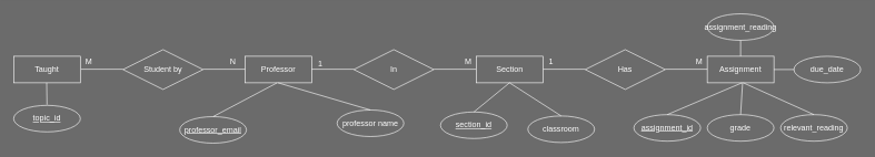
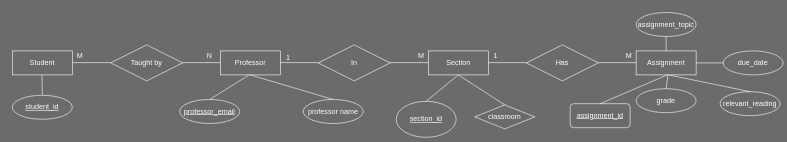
  <mxCell id="0" />
  <mxCell id="1" parent="0" />
- <mxCell id="2" value="grade" style="ellipse;whiteSpace=wrap;html=1;align=center;strokeColor=#FFFFFF;fillColor=none;fontColor=#FFFFFF;" parent="1" vertex="1"><mxGeometry x="1060" y="172" width="100" height="40" as="geometry" /></mxCell>
- <mxCell id="3" value="topic_id" style="ellipse;whiteSpace=wrap;html=1;align=center;fontStyle=4;strokeColor=#FFFFFF;fillColor=none;fontColor=#FFFFFF;" parent="1" vertex="1"><mxGeometry x="20" y="158" width="100" height="40" as="geometry" /></mxCell>
- <mxCell id="4" value="Taught" style="whiteSpace=wrap;html=1;align=center;strokeColor=#FFFFFF;fillColor=none;fontColor=#FFFFFF;" parent="1" vertex="1"><mxGeometry x="20" y="84" width="100" height="40" as="geometry" /></mxCell>
+ <mxCell id="2" value="grade" style="ellipse;whiteSpace=wrap;html=1;align=center;strokeColor=#FFFFFF;fillColor=none;fontColor=#FFFFFF;" parent="1" vertex="1"><mxGeometry x="1060" y="147" width="100" height="40" as="geometry" /></mxCell>
+ <mxCell id="3" value="student_id" style="ellipse;whiteSpace=wrap;html=1;align=center;fontStyle=4;strokeColor=#FFFFFF;fillColor=none;fontColor=#FFFFFF;" parent="1" vertex="1"><mxGeometry x="20" y="158" width="100" height="40" as="geometry" /></mxCell>
+ <mxCell id="4" value="Student" style="whiteSpace=wrap;html=1;align=center;strokeColor=#FFFFFF;fillColor=none;fontColor=#FFFFFF;" parent="1" vertex="1"><mxGeometry x="20" y="84" width="100" height="40" as="geometry" /></mxCell>
  <mxCell id="5" value="In" style="shape=rhombus;perimeter=rhombusPerimeter;whiteSpace=wrap;html=1;align=center;strokeColor=#FFFFFF;fillColor=none;fontColor=#FFFFFF;" parent="1" vertex="1"><mxGeometry x="530" y="74" width="120" height="60" as="geometry" /></mxCell>
  <mxCell id="6" value="Professor" style="whiteSpace=wrap;html=1;align=center;strokeColor=#FFFFFF;fillColor=none;fontColor=#FFFFFF;" vertex="1" parent="1"><mxGeometry x="367" y="84" width="100" height="40" as="geometry" /></mxCell>
- <mxCell id="7" value="assignment_id" style="ellipse;whiteSpace=wrap;html=1;align=center;fontStyle=4;strokeColor=#FFFFFF;fillColor=none;fontColor=#FFFFFF;" vertex="1" parent="1"><mxGeometry x="950" y="172" width="100" height="40" as="geometry" /></mxCell>
+ <mxCell id="7" value="assignment_id" style="whiteSpace=wrap;html=1;align=center;fontStyle=4;strokeColor=#FFFFFF;fillColor=none;fontColor=#FFFFFF;rounded=1;" vertex="1" parent="1"><mxGeometry x="950" y="172" width="100" height="40" as="geometry" /></mxCell>
  <mxCell id="8" value="Assignment" style="whiteSpace=wrap;html=1;align=center;strokeColor=#FFFFFF;fillColor=none;fontColor=#FFFFFF;" vertex="1" parent="1"><mxGeometry x="1060" y="84" width="100" height="40" as="geometry" /></mxCell>
  <mxCell id="9" value="Section" style="whiteSpace=wrap;html=1;align=center;strokeColor=#FFFFFF;fillColor=none;fontColor=#FFFFFF;" vertex="1" parent="1"><mxGeometry x="714" y="84" width="100" height="40" as="geometry" /></mxCell>
- <mxCell id="10" value="Student by" style="shape=rhombus;perimeter=rhombusPerimeter;whiteSpace=wrap;html=1;align=center;strokeColor=#FFFFFF;fillColor=none;fontColor=#FFFFFF;" vertex="1" parent="1"><mxGeometry x="184" y="74" width="120" height="60" as="geometry" /></mxCell>
+ <mxCell id="10" value="Taught by" style="shape=rhombus;perimeter=rhombusPerimeter;whiteSpace=wrap;html=1;align=center;strokeColor=#FFFFFF;fillColor=none;fontColor=#FFFFFF;" vertex="1" parent="1"><mxGeometry x="184" y="74" width="120" height="60" as="geometry" /></mxCell>
  <mxCell id="11" value="Has" style="shape=rhombus;perimeter=rhombusPerimeter;whiteSpace=wrap;html=1;align=center;strokeColor=#FFFFFF;fillColor=none;fontColor=#FFFFFF;" vertex="1" parent="1"><mxGeometry x="877" y="74" width="120" height="60" as="geometry" /></mxCell>
- <mxCell id="12" value="classroom" style="ellipse;whiteSpace=wrap;html=1;align=center;strokeColor=#FFFFFF;fillColor=none;fontColor=#FFFFFF;" vertex="1" parent="1"><mxGeometry x="791" y="174" width="100" height="40" as="geometry" /></mxCell>
- <mxCell id="13" value="&lt;u&gt;professor_email&lt;/u&gt;" style="ellipse;whiteSpace=wrap;html=1;align=center;strokeColor=#FFFFFF;fillColor=none;fontColor=#FFFFFF;" vertex="1" parent="1"><mxGeometry x="269" y="175" width="100" height="40" as="geometry" /></mxCell>
- <mxCell id="14" value="relevant_reading" style="ellipse;whiteSpace=wrap;html=1;align=center;strokeColor=#FFFFFF;fillColor=none;fontColor=#FFFFFF;" vertex="1" parent="1"><mxGeometry x="1170" y="172" width="100" height="40" as="geometry" /></mxCell>
+ <mxCell id="12" value="classroom" style="rhombus;whiteSpace=wrap;html=1;align=center;strokeColor=#FFFFFF;fillColor=none;fontColor=#FFFFFF;" vertex="1" parent="1"><mxGeometry x="791" y="174" width="100" height="40" as="geometry" /></mxCell>
+ <mxCell id="13" value="&lt;u&gt;professor_email&lt;/u&gt;" style="ellipse;whiteSpace=wrap;html=1;align=center;strokeColor=#FFFFFF;fillColor=none;fontColor=#FFFFFF;" vertex="1" parent="1"><mxGeometry x="299" y="165" width="100" height="40" as="geometry" /></mxCell>
+ <mxCell id="14" value="relevant_reading" style="ellipse;whiteSpace=wrap;html=1;align=center;strokeColor=#FFFFFF;fillColor=none;fontColor=#FFFFFF;" vertex="1" parent="1"><mxGeometry x="1200" y="152" width="100" height="40" as="geometry" /></mxCell>
  <mxCell id="15" value="" style="endArrow=none;html=1;rounded=0;labelBackgroundColor=default;fontColor=default;strokeColor=#FFFFFF;" edge="1" parent="1"><mxGeometry width="50" height="50" relative="1" as="geometry"><mxPoint x="304" y="103.5" as="sourcePoint" /><mxPoint x="367" y="103.5" as="targetPoint" /></mxGeometry></mxCell>
  <mxCell id="16" value="" style="endArrow=none;html=1;rounded=0;labelBackgroundColor=default;fontColor=default;strokeColor=#FFFFFF;" edge="1" parent="1"><mxGeometry width="50" height="50" relative="1" as="geometry"><mxPoint x="467" y="103.5" as="sourcePoint" /><mxPoint x="530" y="103.5" as="targetPoint" /></mxGeometry></mxCell>
  <mxCell id="17" value="" style="endArrow=none;html=1;rounded=0;labelBackgroundColor=default;fontColor=default;strokeColor=#FFFFFF;" edge="1" parent="1"><mxGeometry width="50" height="50" relative="1" as="geometry"><mxPoint x="650" y="103.5" as="sourcePoint" /><mxPoint x="713" y="103.5" as="targetPoint" /></mxGeometry></mxCell>
  <mxCell id="18" value="" style="endArrow=none;html=1;rounded=0;labelBackgroundColor=default;fontColor=default;strokeColor=#FFFFFF;" edge="1" parent="1"><mxGeometry width="50" height="50" relative="1" as="geometry"><mxPoint x="814" y="103.5" as="sourcePoint" /><mxPoint x="877" y="103.5" as="targetPoint" /></mxGeometry></mxCell>
  <mxCell id="19" value="" style="endArrow=none;html=1;rounded=0;labelBackgroundColor=default;fontColor=default;strokeColor=#FFFFFF;" edge="1" parent="1"><mxGeometry width="50" height="50" relative="1" as="geometry"><mxPoint x="997" y="103.5" as="sourcePoint" /><mxPoint x="1060" y="103.5" as="targetPoint" /></mxGeometry></mxCell>
  <mxCell id="20" value="professor name" style="ellipse;whiteSpace=wrap;html=1;align=center;strokeColor=#FFFFFF;fillColor=none;fontColor=#FFFFFF;" vertex="1" parent="1"><mxGeometry x="505" y="165" width="100" height="40" as="geometry" /></mxCell>
- <mxCell id="21" value="section_id" style="ellipse;whiteSpace=wrap;html=1;align=center;fontStyle=4;strokeColor=#FFFFFF;fillColor=none;fontColor=#FFFFFF;" vertex="1" parent="1"><mxGeometry x="660" y="168" width="100" height="40" as="geometry" /></mxCell>
+ <mxCell id="21" value="section_id" style="ellipse;whiteSpace=wrap;html=1;align=center;fontStyle=4;strokeColor=#FFFFFF;fillColor=none;fontColor=#FFFFFF;" vertex="1" parent="1"><mxGeometry x="660" y="168" width="100" height="60" as="geometry" /></mxCell>
  <mxCell id="22" value="" style="endArrow=none;html=1;rounded=0;labelBackgroundColor=default;fontColor=default;strokeColor=#FFFFFF;" edge="1" parent="1"><mxGeometry width="50" height="50" relative="1" as="geometry"><mxPoint x="121" y="103.5" as="sourcePoint" /><mxPoint x="184" y="103.5" as="targetPoint" /></mxGeometry></mxCell>
  <mxCell id="23" value="&lt;font color=&quot;#ffffff&quot;&gt;M&lt;/font&gt;" style="text;html=1;strokeColor=none;fillColor=none;align=center;verticalAlign=middle;whiteSpace=wrap;rounded=0;fontSize=12;fontColor=default;" vertex="1" parent="1"><mxGeometry x="103" y="78" width="60" height="30" as="geometry" /></mxCell>
  <mxCell id="24" value="" style="endArrow=none;html=1;rounded=0;labelBackgroundColor=default;fontColor=default;strokeColor=#FFFFFF;" edge="1" parent="1"><mxGeometry width="50" height="50" relative="1" as="geometry"><mxPoint x="69.5" y="124" as="sourcePoint" /><mxPoint x="70" y="157" as="targetPoint" /></mxGeometry></mxCell>
  <mxCell id="25" value="" style="endArrow=none;html=1;rounded=0;labelBackgroundColor=default;fontColor=default;strokeColor=#FFFFFF;entryX=0.5;entryY=0;entryDx=0;entryDy=0;" edge="1" parent="1" target="13"><mxGeometry width="50" height="50" relative="1" as="geometry"><mxPoint x="415" y="124" as="sourcePoint" /><mxPoint x="415.5" y="285" as="targetPoint" /></mxGeometry></mxCell>
  <mxCell id="26" value="" style="endArrow=none;html=1;rounded=0;labelBackgroundColor=default;fontColor=default;strokeColor=#FFFFFF;entryX=0.5;entryY=0;entryDx=0;entryDy=0;" edge="1" parent="1" target="20"><mxGeometry width="50" height="50" relative="1" as="geometry"><mxPoint x="416.5" y="124" as="sourcePoint" /><mxPoint x="416.5" y="356" as="targetPoint" /></mxGeometry></mxCell>
  <mxCell id="27" value="" style="endArrow=none;html=1;rounded=0;labelBackgroundColor=default;fontColor=default;strokeColor=#FFFFFF;entryX=0.5;entryY=0;entryDx=0;entryDy=0;" edge="1" parent="1" target="21"><mxGeometry width="50" height="50" relative="1" as="geometry"><mxPoint x="763.5" y="124" as="sourcePoint" /><mxPoint x="763.5" y="356" as="targetPoint" /></mxGeometry></mxCell>
  <mxCell id="28" value="" style="endArrow=none;html=1;rounded=0;labelBackgroundColor=default;fontColor=default;strokeColor=#FFFFFF;entryX=0.5;entryY=0;entryDx=0;entryDy=0;" edge="1" parent="1" target="12"><mxGeometry width="50" height="50" relative="1" as="geometry"><mxPoint x="763.5" y="124" as="sourcePoint" /><mxPoint x="763.5" y="356" as="targetPoint" /></mxGeometry></mxCell>
  <mxCell id="29" value="" style="endArrow=none;html=1;rounded=0;labelBackgroundColor=default;fontColor=default;strokeColor=#FFFFFF;entryX=0.5;entryY=0;entryDx=0;entryDy=0;" edge="1" parent="1" target="7"><mxGeometry width="50" height="50" relative="1" as="geometry"><mxPoint x="1112" y="124" as="sourcePoint" /><mxPoint x="1112" y="356" as="targetPoint" /></mxGeometry></mxCell>
  <mxCell id="30" value="" style="endArrow=none;html=1;rounded=0;labelBackgroundColor=default;fontColor=default;strokeColor=#FFFFFF;entryX=0.5;entryY=0;entryDx=0;entryDy=0;" edge="1" parent="1" target="2"><mxGeometry width="50" height="50" relative="1" as="geometry"><mxPoint x="1113" y="124" as="sourcePoint" /><mxPoint x="1113" y="356" as="targetPoint" /></mxGeometry></mxCell>
  <mxCell id="31" value="" style="endArrow=none;html=1;rounded=0;labelBackgroundColor=default;fontColor=default;strokeColor=#FFFFFF;entryX=0.5;entryY=0;entryDx=0;entryDy=0;" edge="1" parent="1" target="14"><mxGeometry width="50" height="50" relative="1" as="geometry"><mxPoint x="1114" y="124" as="sourcePoint" /><mxPoint x="1114" y="356" as="targetPoint" /></mxGeometry></mxCell>
  <mxCell id="32" value="&lt;font color=&quot;#ffffff&quot;&gt;N&lt;/font&gt;" style="text;html=1;strokeColor=none;fillColor=none;align=center;verticalAlign=middle;whiteSpace=wrap;rounded=0;fontSize=12;fontColor=default;" vertex="1" parent="1"><mxGeometry x="319" y="78" width="60" height="30" as="geometry" /></mxCell>
  <mxCell id="33" value="&lt;font color=&quot;#ffffff&quot;&gt;1&lt;/font&gt;" style="text;html=1;strokeColor=none;fillColor=none;align=center;verticalAlign=middle;whiteSpace=wrap;rounded=0;fontSize=12;fontColor=default;" vertex="1" parent="1"><mxGeometry x="450" y="80" width="60" height="30" as="geometry" /></mxCell>
  <mxCell id="34" value="&lt;font color=&quot;#ffffff&quot;&gt;M&lt;/font&gt;" style="text;html=1;strokeColor=none;fillColor=none;align=center;verticalAlign=middle;whiteSpace=wrap;rounded=0;fontSize=12;fontColor=default;" vertex="1" parent="1"><mxGeometry x="672" y="78" width="60" height="30" as="geometry" /></mxCell>
  <mxCell id="35" value="&lt;font color=&quot;#ffffff&quot;&gt;1&lt;/font&gt;" style="text;html=1;strokeColor=none;fillColor=none;align=center;verticalAlign=middle;whiteSpace=wrap;rounded=0;fontSize=12;fontColor=default;" vertex="1" parent="1"><mxGeometry x="796" y="78" width="60" height="30" as="geometry" /></mxCell>
  <mxCell id="36" value="&lt;font color=&quot;#ffffff&quot;&gt;M&lt;/font&gt;" style="text;html=1;strokeColor=none;fillColor=none;align=center;verticalAlign=middle;whiteSpace=wrap;rounded=0;fontSize=12;fontColor=default;" vertex="1" parent="1"><mxGeometry x="1018" y="78" width="60" height="30" as="geometry" /></mxCell>
- <mxCell id="37" value="due_date" style="ellipse;whiteSpace=wrap;html=1;align=center;strokeColor=#FFFFFF;fillColor=none;fontColor=#FFFFFF;" vertex="1" parent="1"><mxGeometry x="1190" y="84" width="100" height="40" as="geometry" /></mxCell>
- <mxCell id="38" value="assignment_reading" style="ellipse;whiteSpace=wrap;html=1;align=center;strokeColor=#FFFFFF;fillColor=none;fontColor=#FFFFFF;" vertex="1" parent="1"><mxGeometry x="1060" y="20" width="100" height="40" as="geometry" /></mxCell>
+ <mxCell id="37" value="due_date" style="ellipse;whiteSpace=wrap;html=1;align=center;strokeColor=#FFFFFF;fillColor=none;fontColor=#FFFFFF;" vertex="1" parent="1"><mxGeometry x="1205" y="84" width="100" height="40" as="geometry" /></mxCell>
+ <mxCell id="38" value="assignment_topic" style="ellipse;whiteSpace=wrap;html=1;align=center;strokeColor=#FFFFFF;fillColor=none;fontColor=#FFFFFF;" vertex="1" parent="1"><mxGeometry x="1060" y="20" width="100" height="40" as="geometry" /></mxCell>
  <mxCell id="39" value="" style="endArrow=none;html=1;rounded=0;labelBackgroundColor=default;fontColor=default;strokeColor=#FFFFFF;entryX=0.5;entryY=0;entryDx=0;entryDy=0;" edge="1" parent="1" target="8"><mxGeometry width="50" height="50" relative="1" as="geometry"><mxPoint x="1110" y="60" as="sourcePoint" /><mxPoint x="1216" y="108" as="targetPoint" /></mxGeometry></mxCell>
  <mxCell id="40" value="" style="endArrow=none;html=1;rounded=0;labelBackgroundColor=default;fontColor=default;strokeColor=#FFFFFF;entryX=0;entryY=0.5;entryDx=0;entryDy=0;" edge="1" parent="1" target="37"><mxGeometry width="50" height="50" relative="1" as="geometry"><mxPoint x="1160" y="104" as="sourcePoint" /><mxPoint x="1266" y="152" as="targetPoint" /></mxGeometry></mxCell>
